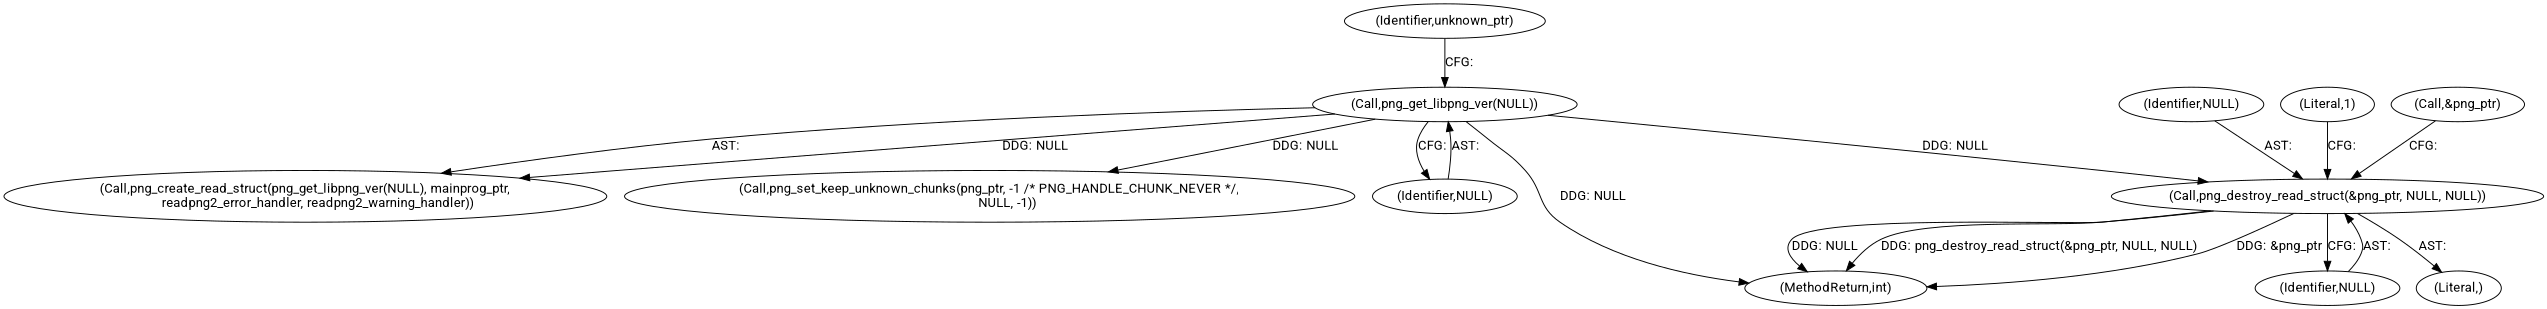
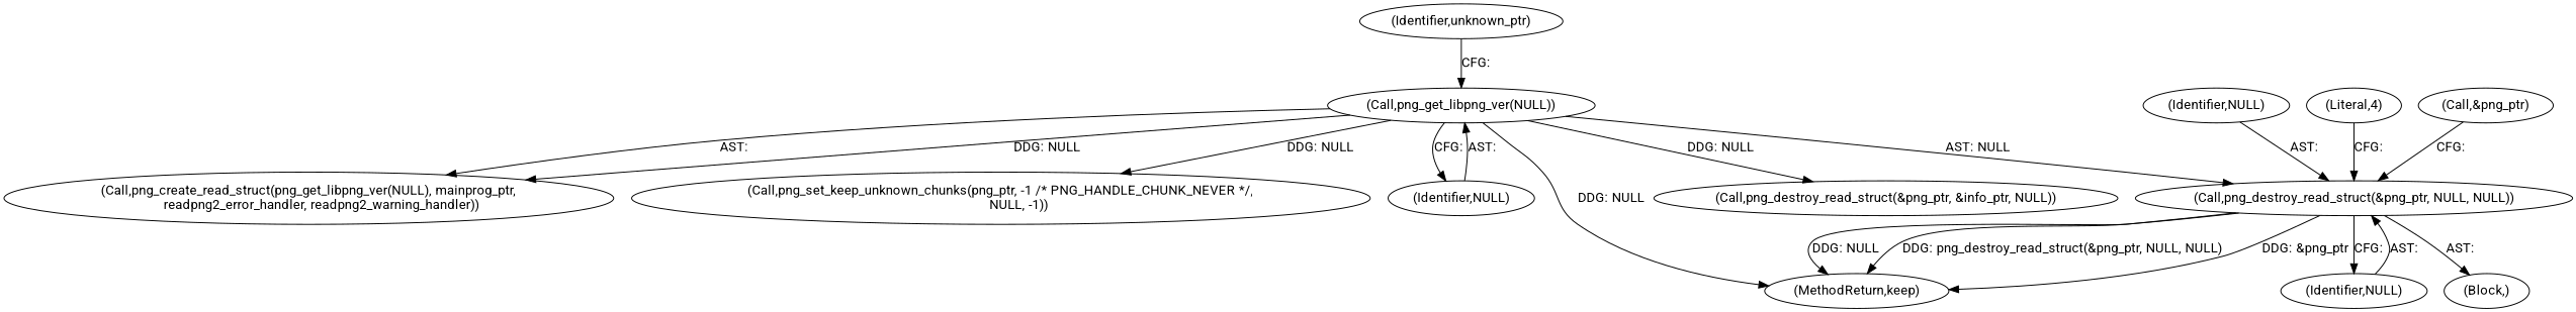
  digraph {
    fontname=Roboto
    node [fontname=Roboto]
    edge [fontname=Roboto]
    n1 [label="(Call,png_destroy_read_struct(&png_ptr, NULL, NULL))"]
-   n2 [label="(Literal,)"]
-   n3 [label="(MethodReturn,int)"]
+   n2 [label="(Block,)"]
+   n3 [label="(MethodReturn,keep)"]
    n4 [label="(Identifier,NULL)"]
    n5 [label="(Call,png_get_libpng_ver(NULL))"]
+   n6 [label="(Call,png_destroy_read_struct(&png_ptr, &info_ptr, NULL))"]
    n7 [label="(Call,png_create_read_struct(png_get_libpng_ver(NULL), mainprog_ptr,\n       readpng2_error_handler, readpng2_warning_handler))"]
    n8 [label="(Call,png_set_keep_unknown_chunks(png_ptr, -1 /* PNG_HANDLE_CHUNK_NEVER */,\n          NULL, -1))"]
    n9 [label="(Identifier,NULL)"]
    n10 [label="(Identifier,unknown_ptr)"]
    n11 [label="(Identifier,NULL)"]
-   n12 [label="(Literal,1)"]
+   n12 [label="(Literal,4)"]
    n13 [label="(Call,&png_ptr)"]
    n1 -> n2 [label="AST: "]
    n1 -> n3 [label="DDG: NULL"]
    n1 -> n3 [label="DDG: png_destroy_read_struct(&png_ptr, NULL, NULL)"]
    n1 -> n3 [label="DDG: &png_ptr"]
    n1 -> n4 [label="CFG: "]
    n4 -> n1 [label="AST: "]
-   n5 -> n1 [label="DDG: NULL"]
+   n5 -> n1 [label="AST: NULL"]
    n5 -> n3 [label="DDG: NULL"]
+   n5 -> n6 [label="DDG: NULL"]
    n5 -> n7 [label="AST: "]
    n5 -> n7 [label="DDG: NULL"]
    n5 -> n8 [label="DDG: NULL"]
    n5 -> n9 [label="CFG: "]
    n9 -> n5 [label="AST: "]
    n10 -> n5 [label="CFG: "]
    n11 -> n1 [label="AST: "]
    n12 -> n1 [label="CFG: "]
    n13 -> n1 [label="CFG: "]
  }
